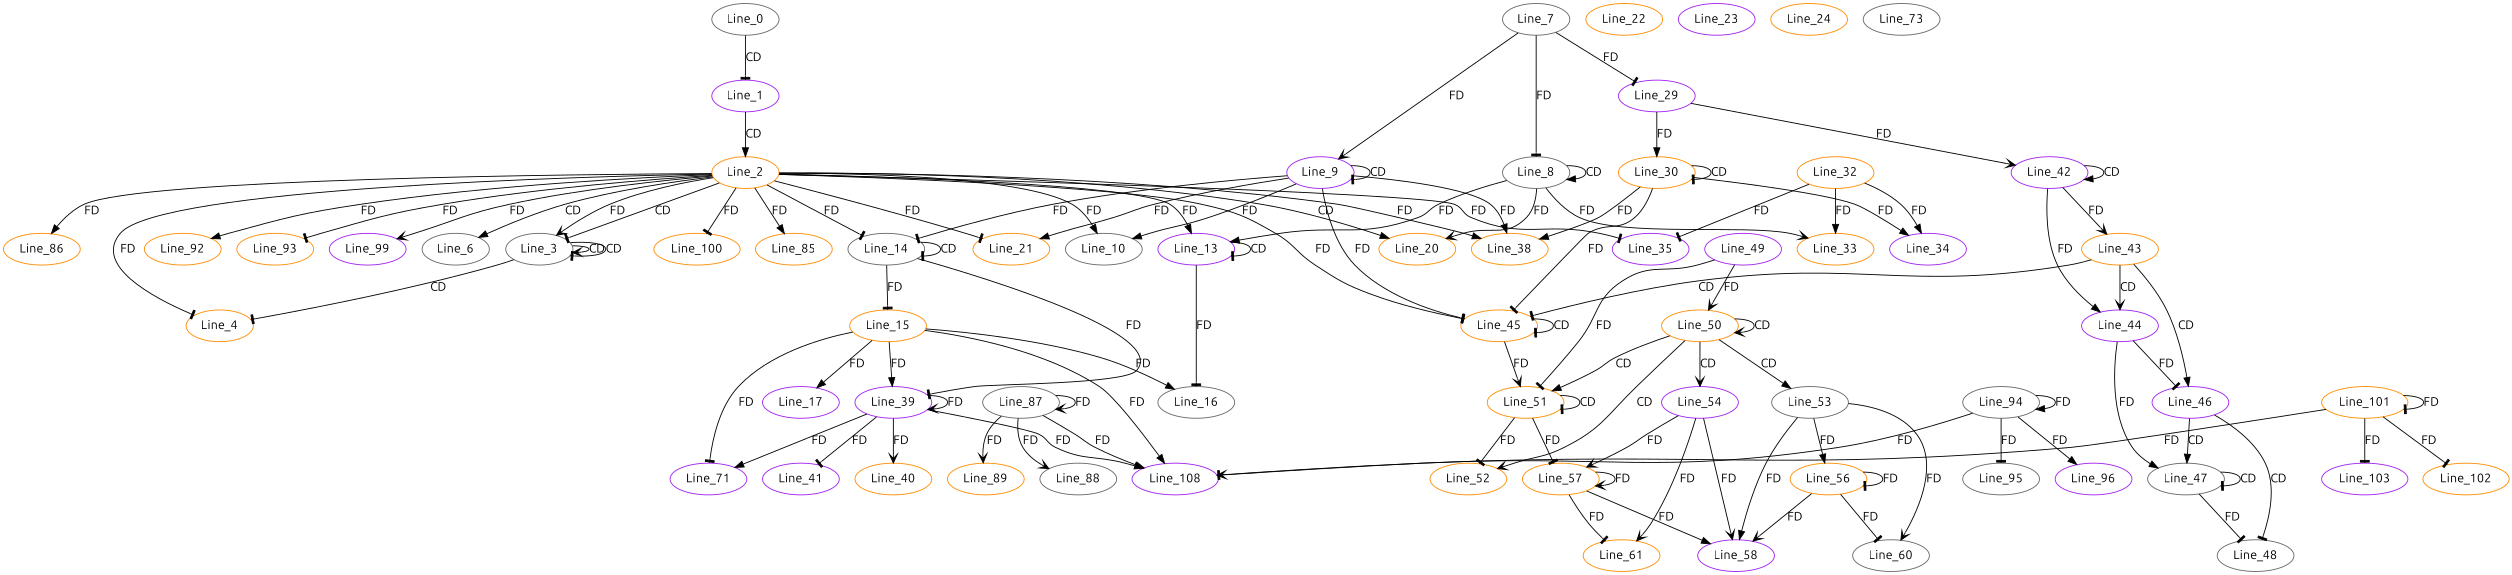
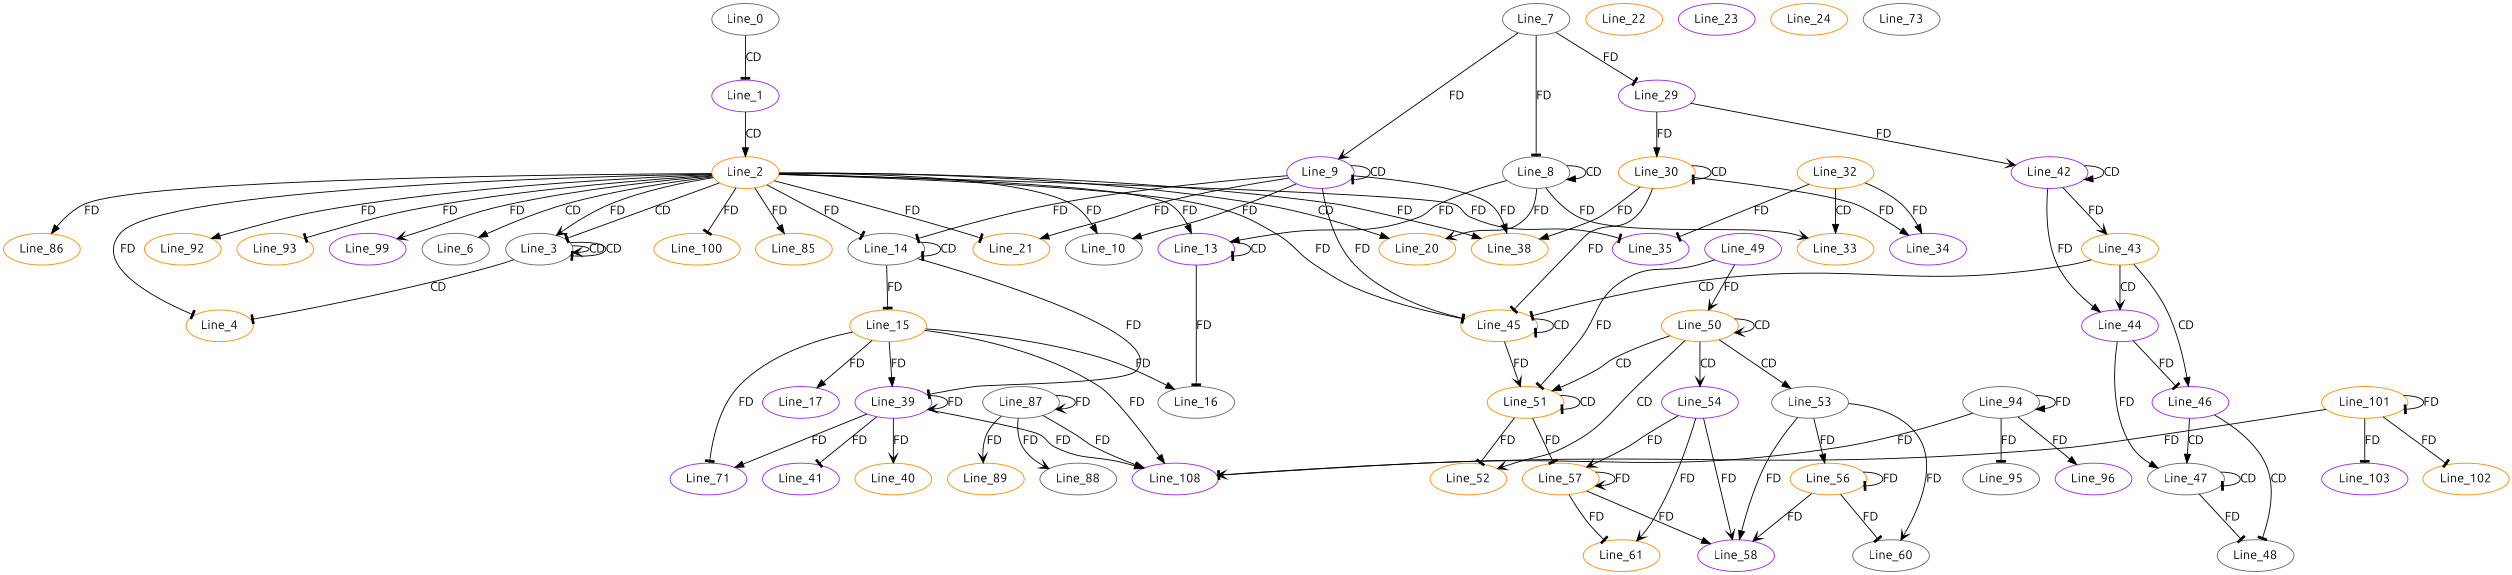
  digraph {
    fontname=Ubuntu
    node [color=darkorange fontname=Ubuntu]
    edge [arrowhead=tee fontname=Ubuntu]
    Line_0 [color=gray40]
    Line_1 [color=purple]
    Line_2
    Line_3 [color=gray40]
    Line_4
    Line_6 [color=gray40]
    Line_10 [color=gray40]
    Line_13 [color=purple]
    Line_14 [color=gray40]
    Line_20
    Line_21
    Line_35 [color=purple]
    Line_38
    Line_45
    Line_85
    Line_86
    Line_92
    Line_93
    Line_99 [color=purple]
    Line_100
    Line_16 [color=gray40]
    Line_15
    Line_39 [color=purple]
    Line_51
    Line_8 [color=gray40]
    Line_33
    Line_7 [color=gray40]
    Line_9 [color=purple]
    Line_29 [color=purple]
    Line_30
    Line_42 [color=purple]
    Line_17 [color=purple]
    Line_71 [color=purple]
    Line_108 [color=purple]
    Line_40
    Line_41 [color=purple]
    Line_22
    Line_23 [color=purple]
    Line_24
    Line_34 [color=purple]
    Line_43
    Line_44 [color=purple]
    Line_32
    Line_46 [color=purple]
    Line_47 [color=gray40]
    Line_48 [color=gray40]
    Line_52
    Line_57
    Line_49 [color=purple]
    Line_50
    Line_53 [color=gray40]
    Line_54 [color=purple]
    Line_56
    Line_58 [color=purple]
    Line_60 [color=gray40]
    Line_61
    Line_73 [color=gray40]
    Line_87 [color=gray40]
    Line_88 [color=gray40]
    Line_89
    Line_94 [color=gray40]
    Line_95 [color=gray40]
    Line_96 [color=purple]
    Line_101
    Line_102
    Line_103 [color=purple]
    Line_0 -> Line_1 [label=CD]
    Line_1 -> Line_2 [arrowhead=normal label=CD]
    Line_2 -> Line_3 [label=CD]
    Line_2 -> Line_3 [arrowhead=vee label=FD]
    Line_2 -> Line_4 [label=FD]
    Line_2 -> Line_6 [arrowhead=normal label=CD]
    Line_2 -> Line_10 [arrowhead=normal label=FD]
    Line_2 -> Line_13 [arrowhead=normal label=FD]
    Line_2 -> Line_14 [label=FD]
    Line_2 -> Line_20 [arrowhead=normal label=CD]
    Line_2 -> Line_21 [label=FD]
    Line_2 -> Line_35 [label=FD]
    Line_2 -> Line_38 [arrowhead=normal label=FD]
    Line_2 -> Line_45 [label=FD]
    Line_2 -> Line_85 [arrowhead=normal label=FD]
    Line_2 -> Line_86 [arrowhead=normal label=FD]
    Line_2 -> Line_92 [arrowhead=normal label=FD]
    Line_2 -> Line_93 [label=FD]
    Line_2 -> Line_99 [arrowhead=vee label=FD]
    Line_2 -> Line_100 [label=FD]
    Line_3 -> Line_3 [arrowhead=vee label=CD]
    Line_3 -> Line_3 [label=CD]
    Line_3 -> Line_4 [label=CD]
    Line_13 -> Line_13 [label=CD]
    Line_13 -> Line_16 [label=FD]
    Line_14 -> Line_14 [label=CD]
    Line_14 -> Line_15 [label=FD]
    Line_14 -> Line_39 [label=FD]
    Line_45 -> Line_45 [label=CD]
    Line_45 -> Line_51 [arrowhead=vee label=FD]
    Line_15 -> Line_16 [arrowhead=normal label=FD]
    Line_15 -> Line_39 [arrowhead=normal label=FD]
    Line_15 -> Line_17 [arrowhead=normal label=FD]
    Line_15 -> Line_71 [label=FD]
    Line_15 -> Line_108 [arrowhead=normal label=FD]
    Line_39 -> Line_39 [arrowhead=vee label=FD]
    Line_39 -> Line_71 [arrowhead=normal label=FD]
    Line_39 -> Line_108 [arrowhead=normal label=FD]
    Line_39 -> Line_40 [arrowhead=vee label=FD]
    Line_39 -> Line_41 [label=FD]
    Line_51 -> Line_51 [label=CD]
    Line_51 -> Line_52 [label=FD]
    Line_51 -> Line_57 [label=FD]
    Line_8 -> Line_13 [arrowhead=normal label=FD]
    Line_8 -> Line_20 [arrowhead=vee label=FD]
    Line_8 -> Line_8 [arrowhead=normal label=CD]
    Line_8 -> Line_33 [arrowhead=vee label=FD]
    Line_7 -> Line_8 [label=FD]
    Line_7 -> Line_9 [arrowhead=vee label=FD]
    Line_7 -> Line_29 [label=FD]
    Line_9 -> Line_10 [arrowhead=normal label=FD]
    Line_9 -> Line_14 [label=FD]
    Line_9 -> Line_21 [arrowhead=normal label=FD]
    Line_9 -> Line_38 [arrowhead=normal label=FD]
    Line_9 -> Line_45 [label=FD]
    Line_9 -> Line_9 [label=CD]
    Line_29 -> Line_30 [arrowhead=normal label=FD]
    Line_29 -> Line_42 [arrowhead=vee label=FD]
    Line_30 -> Line_38 [arrowhead=normal label=FD]
    Line_30 -> Line_45 [label=FD]
    Line_30 -> Line_30 [label=CD]
    Line_30 -> Line_34 [arrowhead=normal label=FD]
    Line_42 -> Line_42 [arrowhead=normal label=CD]
    Line_42 -> Line_43 [arrowhead=vee label=FD]
    Line_42 -> Line_44 [arrowhead=normal label=FD]
    Line_43 -> Line_45 [label=CD]
    Line_43 -> Line_44 [arrowhead=vee label=CD]
    Line_43 -> Line_46 [arrowhead=normal label=CD]
    Line_44 -> Line_46 [label=FD]
    Line_44 -> Line_47 [arrowhead=normal label=FD]
    Line_32 -> Line_35 [label=FD]
-   Line_32 -> Line_33 [arrowhead=normal label=FD]
+   Line_32 -> Line_33 [arrowhead=normal label=CD]
    Line_32 -> Line_34 [arrowhead=normal label=FD]
    Line_46 -> Line_47 [arrowhead=normal label=CD]
    Line_46 -> Line_48 [label=CD]
    Line_47 -> Line_47 [label=CD]
    Line_47 -> Line_48 [label=FD]
    Line_57 -> Line_57 [arrowhead=vee label=FD]
    Line_57 -> Line_58 [arrowhead=normal label=FD]
    Line_57 -> Line_61 [label=FD]
    Line_49 -> Line_51 [label=FD]
    Line_49 -> Line_50 [arrowhead=vee label=FD]
    Line_50 -> Line_51 [arrowhead=normal label=CD]
    Line_50 -> Line_52 [arrowhead=vee label=CD]
    Line_50 -> Line_50 [arrowhead=vee label=CD]
    Line_50 -> Line_53 [arrowhead=normal label=CD]
    Line_50 -> Line_54 [arrowhead=vee label=CD]
    Line_53 -> Line_56 [arrowhead=normal label=FD]
    Line_53 -> Line_58 [arrowhead=normal label=FD]
    Line_53 -> Line_60 [arrowhead=vee label=FD]
    Line_54 -> Line_57 [arrowhead=vee label=FD]
    Line_54 -> Line_58 [arrowhead=vee label=FD]
    Line_54 -> Line_61 [arrowhead=vee label=FD]
    Line_56 -> Line_56 [label=FD]
    Line_56 -> Line_58 [arrowhead=vee label=FD]
    Line_56 -> Line_60 [label=FD]
    Line_87 -> Line_108 [arrowhead=normal label=FD]
    Line_87 -> Line_87 [arrowhead=vee label=FD]
    Line_87 -> Line_88 [arrowhead=vee label=FD]
    Line_87 -> Line_89 [arrowhead=vee label=FD]
    Line_94 -> Line_108 [arrowhead=vee label=FD]
    Line_94 -> Line_94 [arrowhead=normal label=FD]
    Line_94 -> Line_95 [label=FD]
    Line_94 -> Line_96 [arrowhead=normal label=FD]
    Line_101 -> Line_108 [label=FD]
    Line_101 -> Line_101 [label=FD]
    Line_101 -> Line_102 [label=FD]
    Line_101 -> Line_103 [label=FD]
  }
